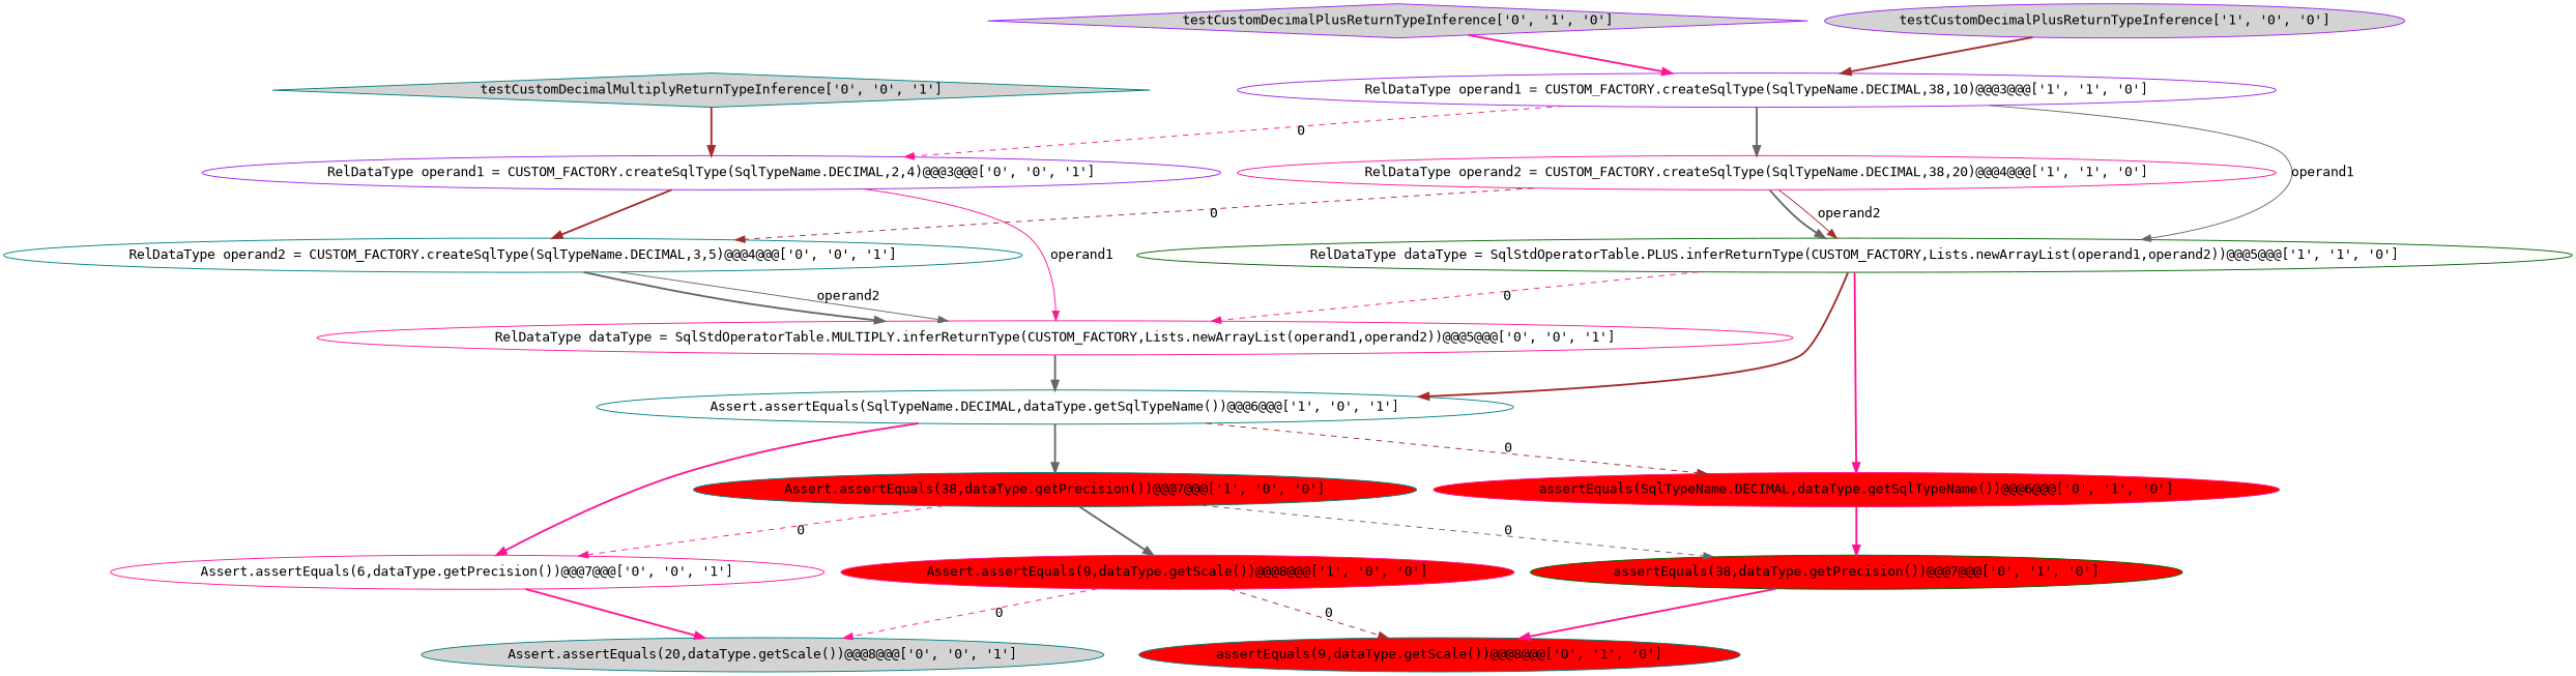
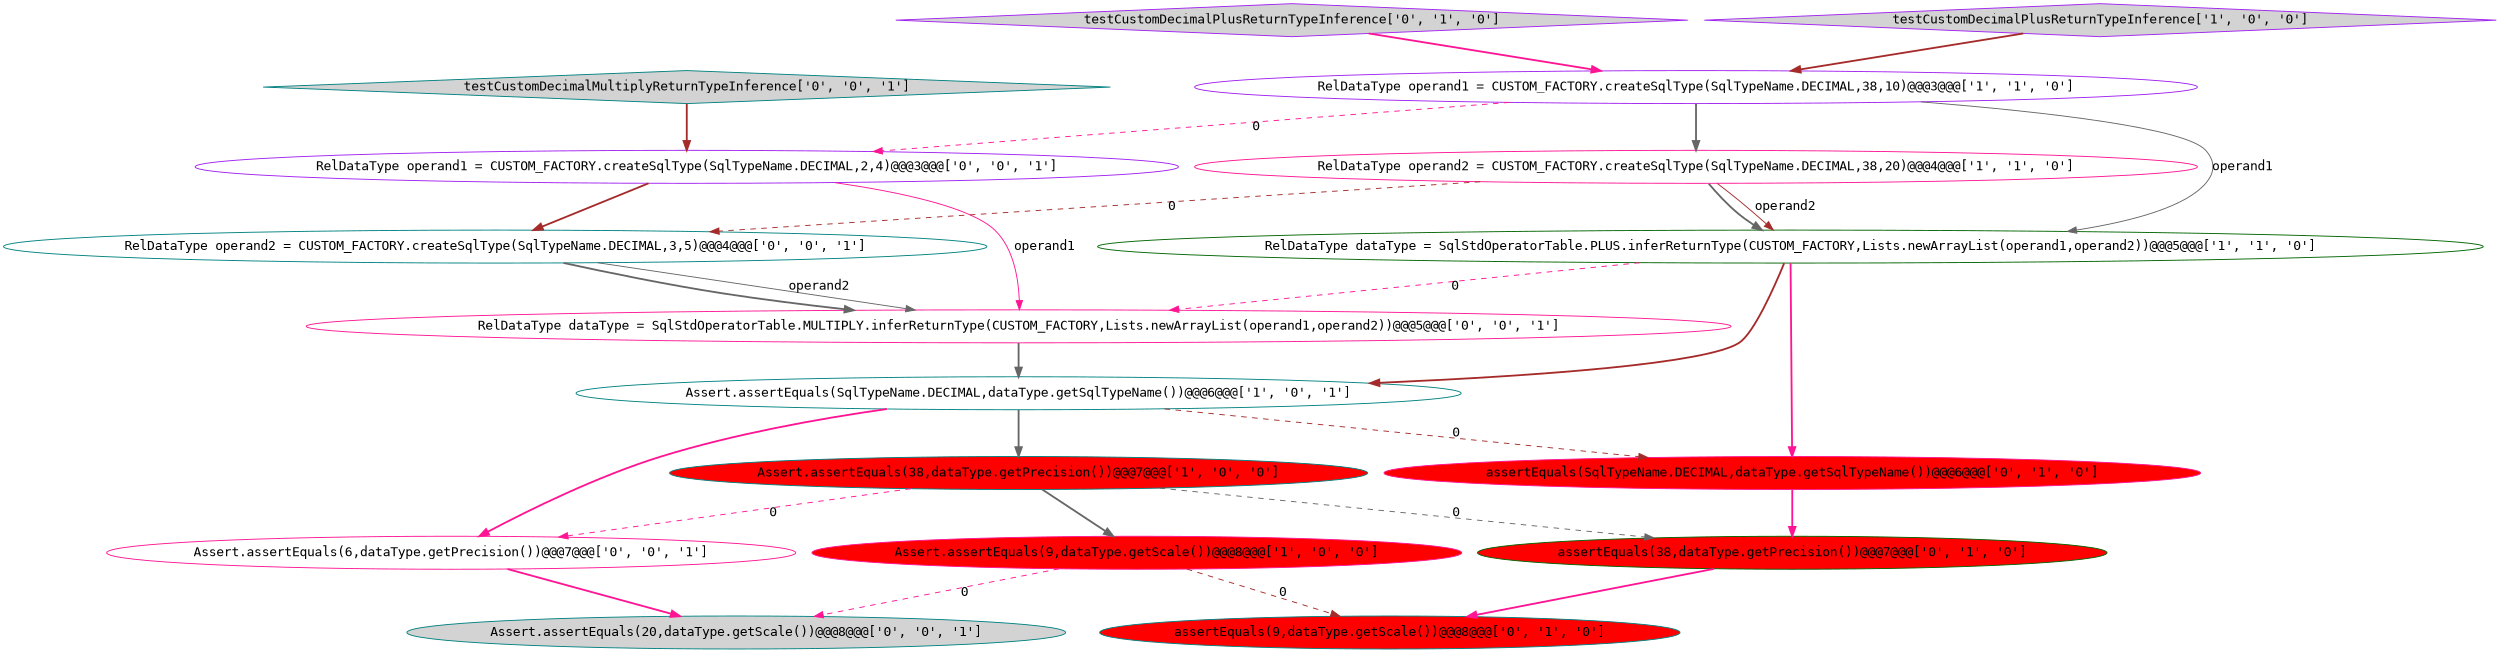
  digraph {
    fontname="DejaVu Sans Mono"
    node [fillcolor=white shape=ellipse style=filled color=teal fontname="DejaVu Sans Mono"]
    edge [style=bold color=deeppink fontname="DejaVu Sans Mono"]
    n1 [fillcolor=lightgray label="testCustomDecimalPlusReturnTypeInference['0', '1', '0']" shape=diamond color=purple]
    n2 [label="RelDataType operand1 = CUSTOM_FACTORY.createSqlType(SqlTypeName.DECIMAL,38,10)@@@3@@@['1', '1', '0']" color=purple]
    n3 [label="RelDataType dataType = SqlStdOperatorTable.PLUS.inferReturnType(CUSTOM_FACTORY,Lists.newArrayList(operand1,operand2))@@@5@@@['1', '1', '0']" color=darkgreen]
    n4 [fillcolor=red label="assertEquals(SqlTypeName.DECIMAL,dataType.getSqlTypeName())@@@6@@@['0', '1', '0']" color=deeppink]
    n5 [label="RelDataType dataType = SqlStdOperatorTable.MULTIPLY.inferReturnType(CUSTOM_FACTORY,Lists.newArrayList(operand1,operand2))@@@5@@@['0', '0', '1']" color=deeppink]
    n6 [label="Assert.assertEquals(SqlTypeName.DECIMAL,dataType.getSqlTypeName())@@@6@@@['1', '0', '1']"]
    n7 [fillcolor=red label="Assert.assertEquals(38,dataType.getPrecision())@@@7@@@['1', '0', '0']"]
    n8 [fillcolor=red label="assertEquals(38,dataType.getPrecision())@@@7@@@['0', '1', '0']" color=darkgreen]
    n9 [label="Assert.assertEquals(6,dataType.getPrecision())@@@7@@@['0', '0', '1']" color=deeppink]
    n10 [fillcolor=red label="Assert.assertEquals(9,dataType.getScale())@@@8@@@['1', '0', '0']" color=deeppink]
    n11 [fillcolor=red label="assertEquals(9,dataType.getScale())@@@8@@@['0', '1', '0']"]
    n12 [fillcolor=lightgray label="testCustomDecimalMultiplyReturnTypeInference['0', '0', '1']" shape=diamond]
    n13 [label="RelDataType operand1 = CUSTOM_FACTORY.createSqlType(SqlTypeName.DECIMAL,2,4)@@@3@@@['0', '0', '1']" color=purple]
    n14 [fillcolor=lightgray label="Assert.assertEquals(20,dataType.getScale())@@@8@@@['0', '0', '1']"]
    n15 [label="RelDataType operand2 = CUSTOM_FACTORY.createSqlType(SqlTypeName.DECIMAL,3,5)@@@4@@@['0', '0', '1']"]
-   n16 [fillcolor=lightgray label="testCustomDecimalPlusReturnTypeInference['1', '0', '0']" color=purple]
+   n16 [fillcolor=lightgray label="testCustomDecimalPlusReturnTypeInference['1', '0', '0']" shape=diamond color=purple]
    n17 [label="RelDataType operand2 = CUSTOM_FACTORY.createSqlType(SqlTypeName.DECIMAL,38,20)@@@4@@@['1', '1', '0']" color=deeppink]
    n1 -> n2
    n2 -> n3 [label=operand1 style=solid color=gray40]
    n2 -> n13 [label=0 style=dashed]
    n2 -> n17 [color=gray40]
    n3 -> n4
    n3 -> n5 [label=0 style=dashed]
    n3 -> n6 [color=brown]
    n4 -> n8
    n5 -> n6 [color=gray40]
    n6 -> n4 [label=0 style=dashed color=brown]
    n6 -> n7 [color=gray40]
    n6 -> n9
    n7 -> n8 [label=0 style=dashed color=gray40]
    n7 -> n9 [label=0 style=dashed]
    n7 -> n10 [color=gray40]
    n8 -> n11
    n9 -> n14
    n10 -> n11 [label=0 style=dashed color=brown]
    n10 -> n14 [label=0 style=dashed]
    n12 -> n13 [color=brown]
    n13 -> n5 [label=operand1 style=solid]
    n13 -> n15 [color=brown]
    n15 -> n5 [label=operand2 style=solid color=gray40]
    n15 -> n5 [color=gray40]
    n16 -> n2 [color=brown]
    n17 -> n3 [color=gray40]
    n17 -> n3 [label=operand2 style=solid color=brown]
    n17 -> n15 [label=0 style=dashed color=brown]
  }
